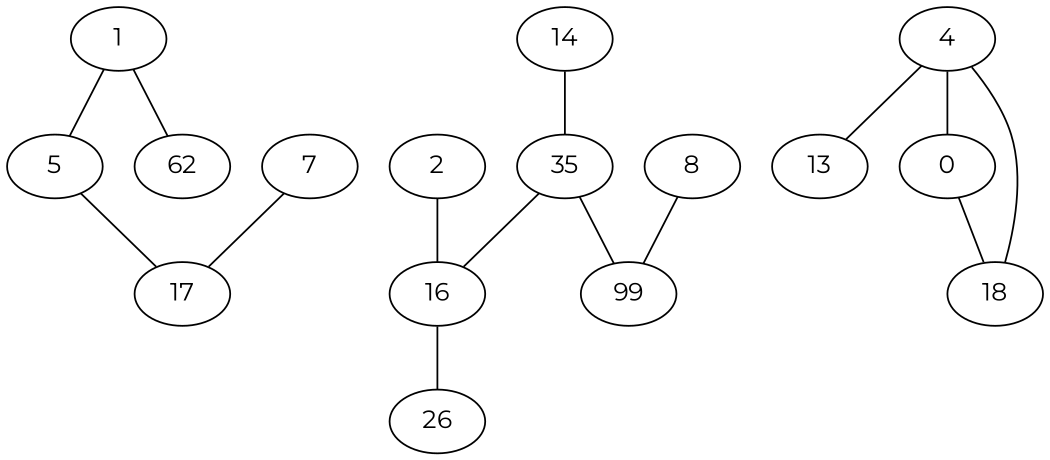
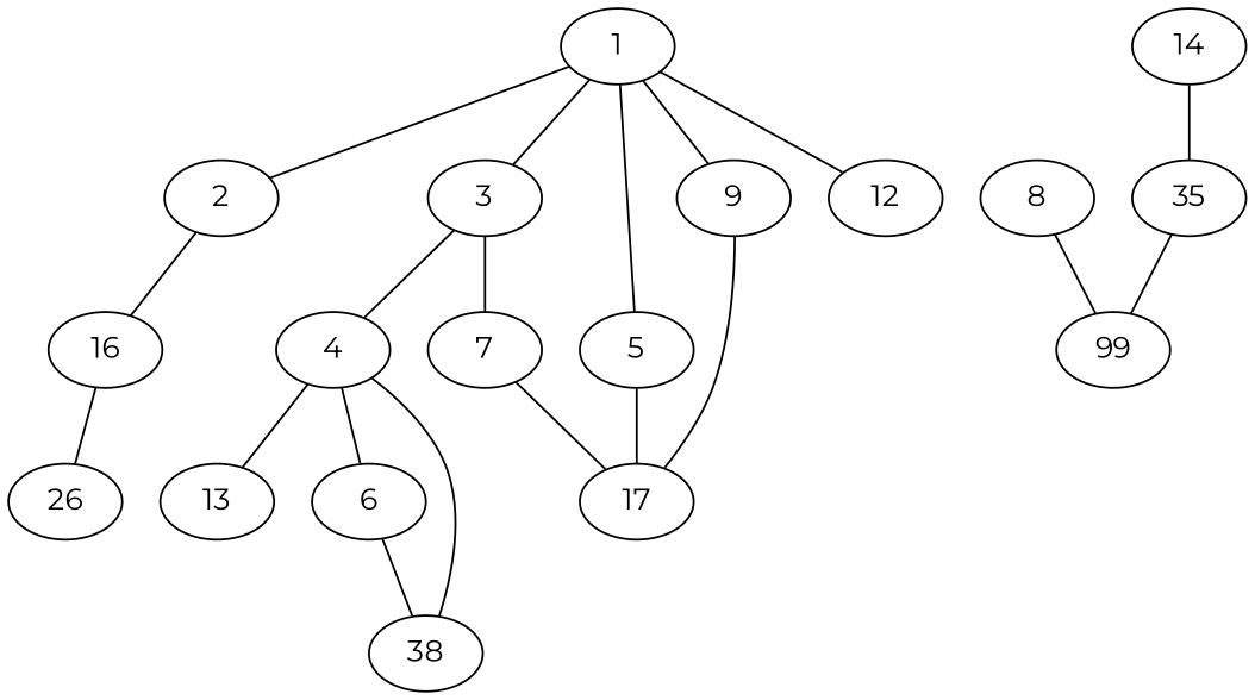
  graph {
    fontname=Montserrat
    node [fontname=Montserrat]
    edge [fontname=Montserrat]
    1
    2
+   3
    5
-   12 [label=62]
+   9
+   12
    16
    4
    7
    17
    13
-   6 [label=0]
-   18
+   6
+   18 [label=38]
    n14 [label=26]
    n15 [label=99]
    8
    n17 [label=35]
    14
+   1 -- 2
+   1 -- 3
    1 -- 5
+   1 -- 9
    1 -- 12
    2 -- 16
+   3 -- 4
+   3 -- 7
    5 -- 17
+   9 -- 17
    16 -- n14
    4 -- 13
    4 -- 6
    4 -- 18
    7 -- 17
    6 -- 18
    8 -- n15
-   n17 -- 16
    n17 -- n15
    14 -- n17
  }
